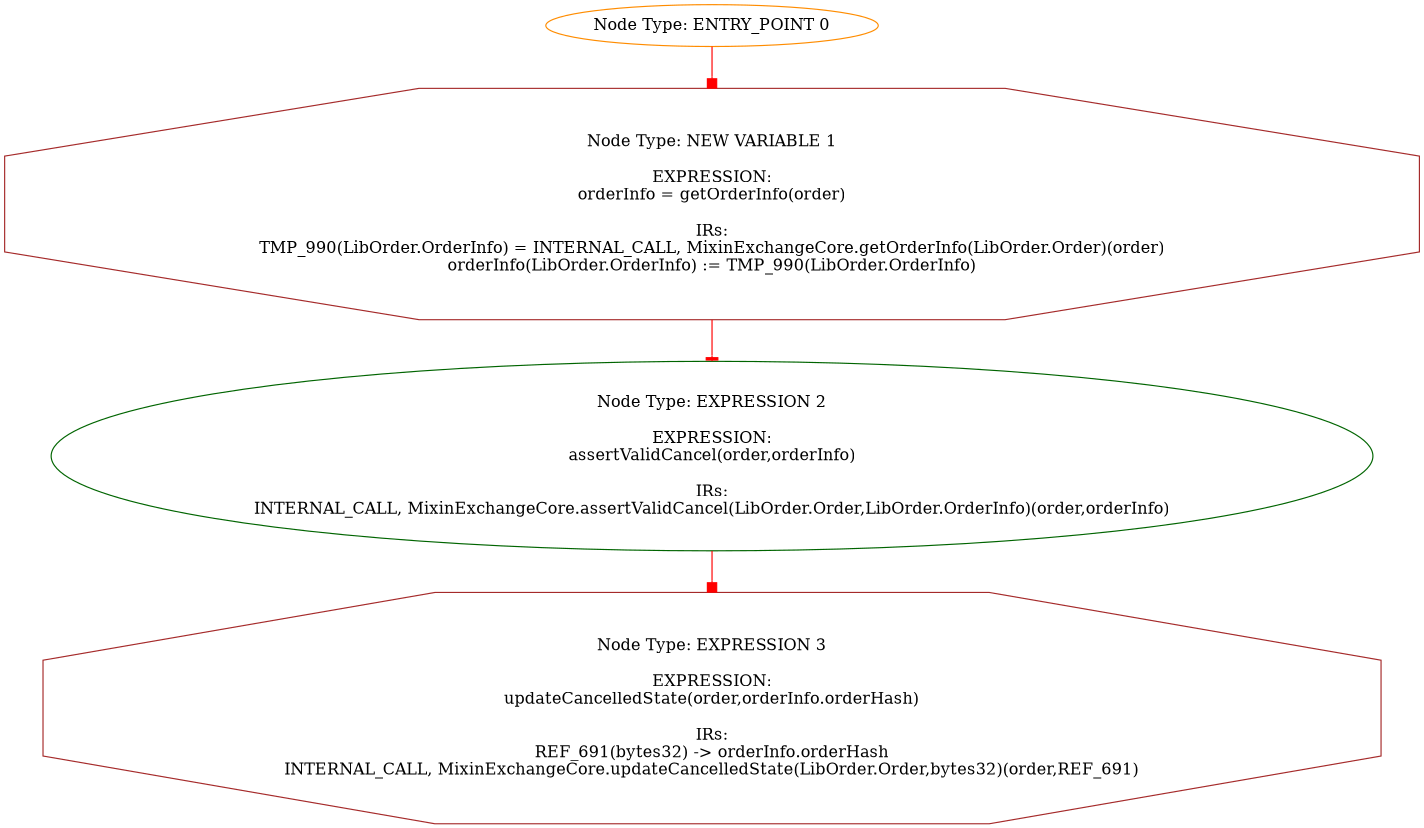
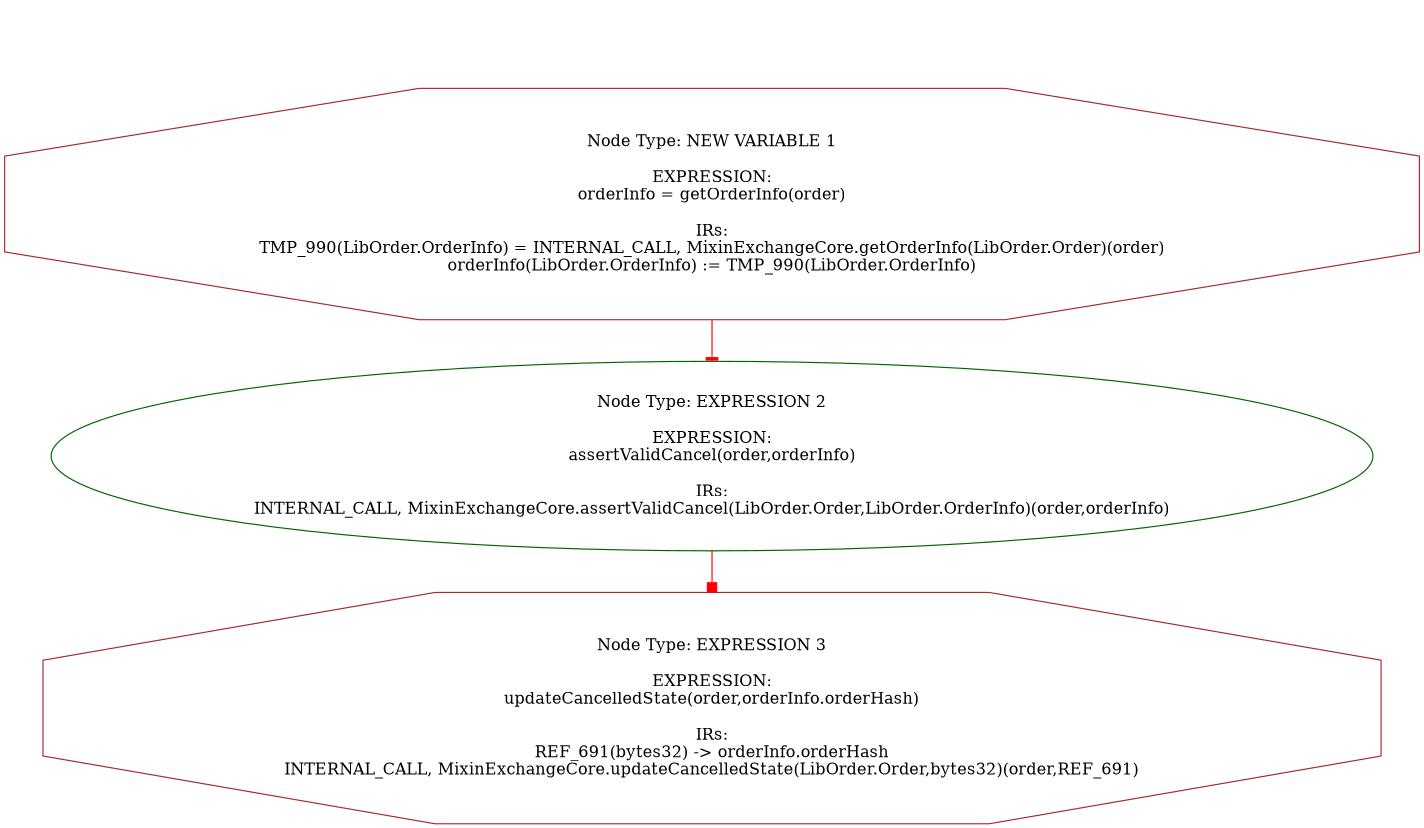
  digraph {
    node [color=brown shape=ellipse]
    edge [color=red arrowhead=box]
-   n1 [label="Node Type: ENTRY_POINT 0\n" color=darkorange]
    n2 [label="Node Type: NEW VARIABLE 1\n\nEXPRESSION:\norderInfo = getOrderInfo(order)\n\nIRs:\nTMP_990(LibOrder.OrderInfo) = INTERNAL_CALL, MixinExchangeCore.getOrderInfo(LibOrder.Order)(order)\norderInfo(LibOrder.OrderInfo) := TMP_990(LibOrder.OrderInfo)" shape=octagon]
    n3 [label="Node Type: EXPRESSION 2\n\nEXPRESSION:\nassertValidCancel(order,orderInfo)\n\nIRs:\nINTERNAL_CALL, MixinExchangeCore.assertValidCancel(LibOrder.Order,LibOrder.OrderInfo)(order,orderInfo)" color=darkgreen]
    n4 [label="Node Type: EXPRESSION 3\n\nEXPRESSION:\nupdateCancelledState(order,orderInfo.orderHash)\n\nIRs:\nREF_691(bytes32) -> orderInfo.orderHash\nINTERNAL_CALL, MixinExchangeCore.updateCancelledState(LibOrder.Order,bytes32)(order,REF_691)" shape=octagon]
-   n1 -> n2
    n2 -> n3 [arrowhead=tee]
    n3 -> n4
  }
